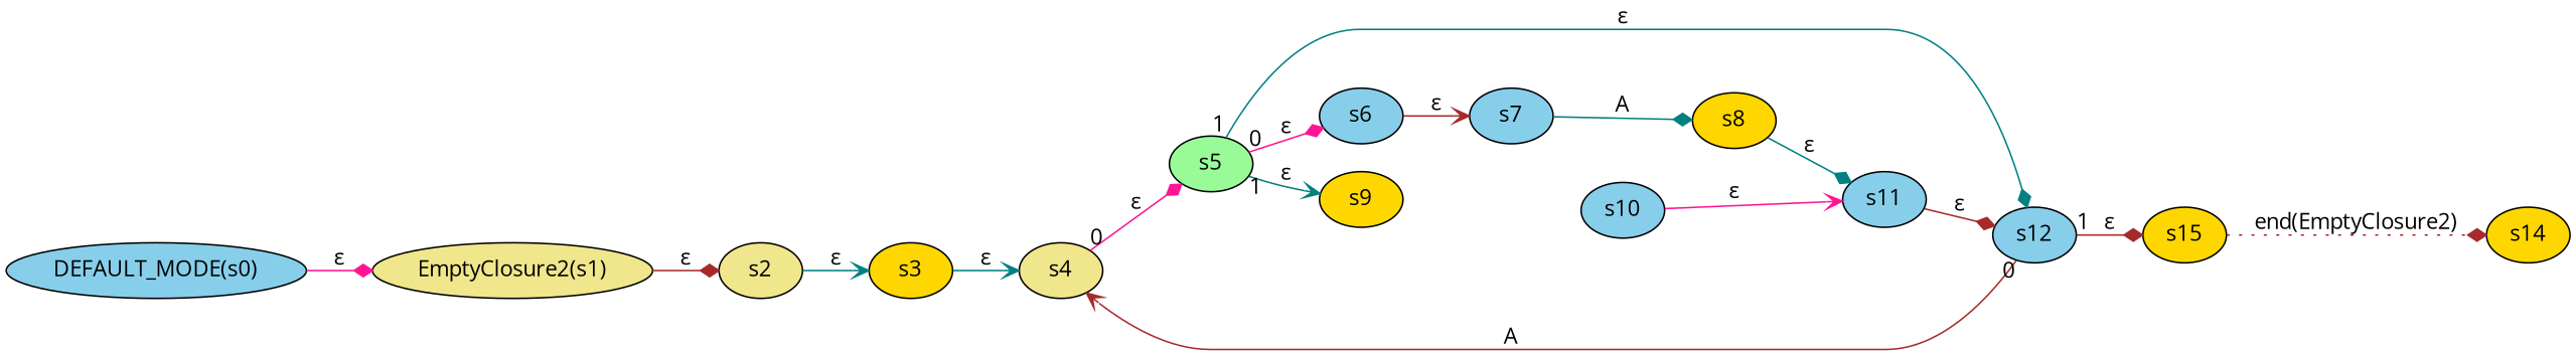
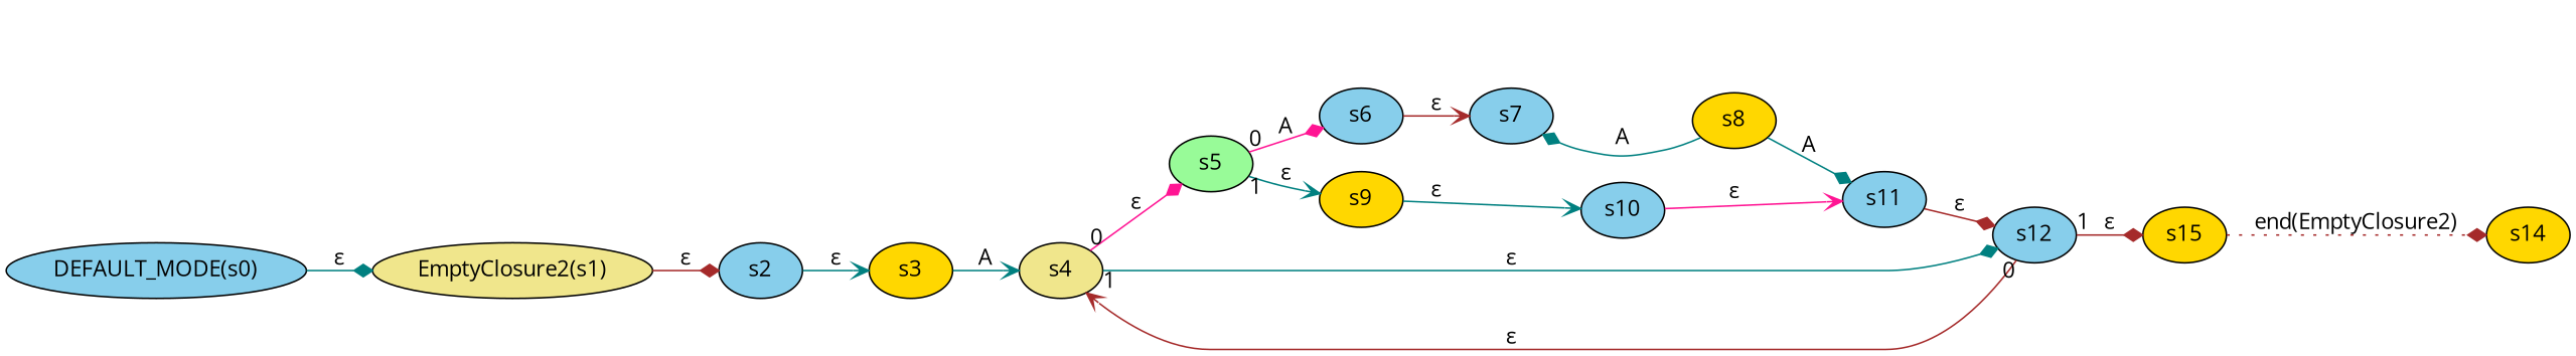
  digraph {
    fontname="Open Sans"
    rankdir=LR
    node [fillcolor=skyblue fontname="Open Sans" style=filled]
    edge [arrowhead=diamond color=teal fontname="Open Sans"]
    "EmptyClosure2(s1)" [fillcolor=khaki]
    "DEFAULT_MODE(s0)"
-   s2 [fillcolor=khaki]
+   s2
    s3 [fillcolor=gold]
    s4 [fillcolor=khaki]
    s5 [fillcolor=palegreen]
    s12
    s6
    s9 [fillcolor=gold]
    n10 [fillcolor=gold label=s15]
    s7
    s10
    s8 [fillcolor=gold]
    s11
    s14 [fillcolor=gold]
    "EmptyClosure2(s1)" -> s2 [color=brown label="ε"]
-   "DEFAULT_MODE(s0)" -> "EmptyClosure2(s1)" [color=deeppink label="ε"]
+   "DEFAULT_MODE(s0)" -> "EmptyClosure2(s1)" [label="ε"]
    s2 -> s3 [arrowhead=vee label="ε"]
-   s3 -> s4 [arrowhead=vee label="ε"]
+   s3 -> s4 [arrowhead=vee label=A]
    s4 -> s5 [color=deeppink label="ε" taillabel=0]
-   s5 -> s12 [label="ε" taillabel=1]
-   s5 -> s6 [color=deeppink label="ε" taillabel=0]
+   s4 -> s12 [label="ε" taillabel=1]
+   s5 -> s6 [color=deeppink label=A taillabel=0]
    s5 -> s9 [arrowhead=vee label="ε" taillabel=1]
-   s12 -> s4 [arrowhead=vee color=brown label=A taillabel=0]
+   s12 -> s4 [arrowhead=vee color=brown label="ε" taillabel=0]
    s12 -> n10 [color=brown label="ε" taillabel=1]
    s6 -> s7 [arrowhead=vee color=brown label="ε"]
+   s9 -> s10 [arrowhead=vee label="ε"]
    n10 -> s14 [color=brown label="end(EmptyClosure2)" style=dotted]
-   s7 -> s8 [label=A]
+   s8 -> s7 [label=A]
    s10 -> s11 [arrowhead=vee color=deeppink label="ε"]
-   s8 -> s11 [label="ε"]
+   s8 -> s11 [label=A]
    s11 -> s12 [color=brown label="ε"]
  }
